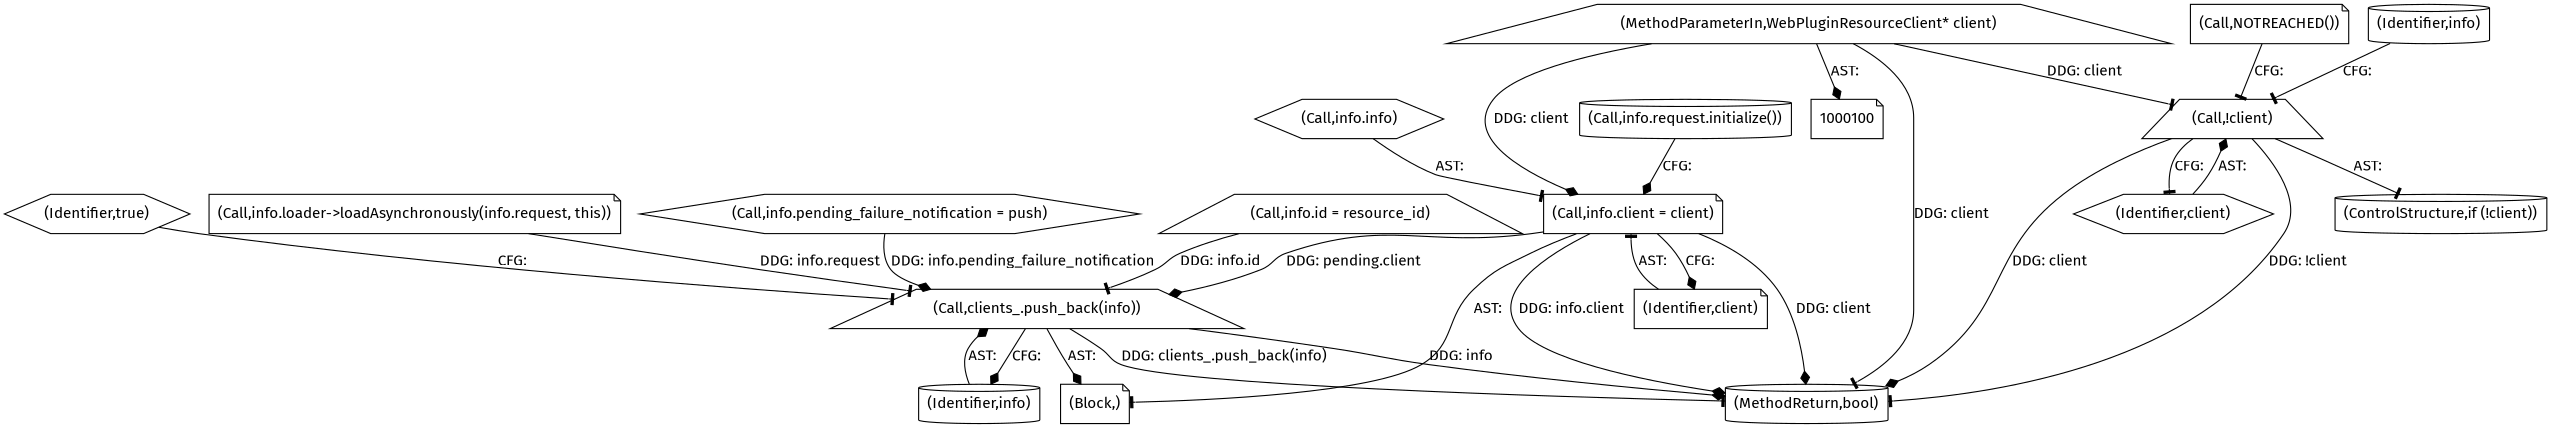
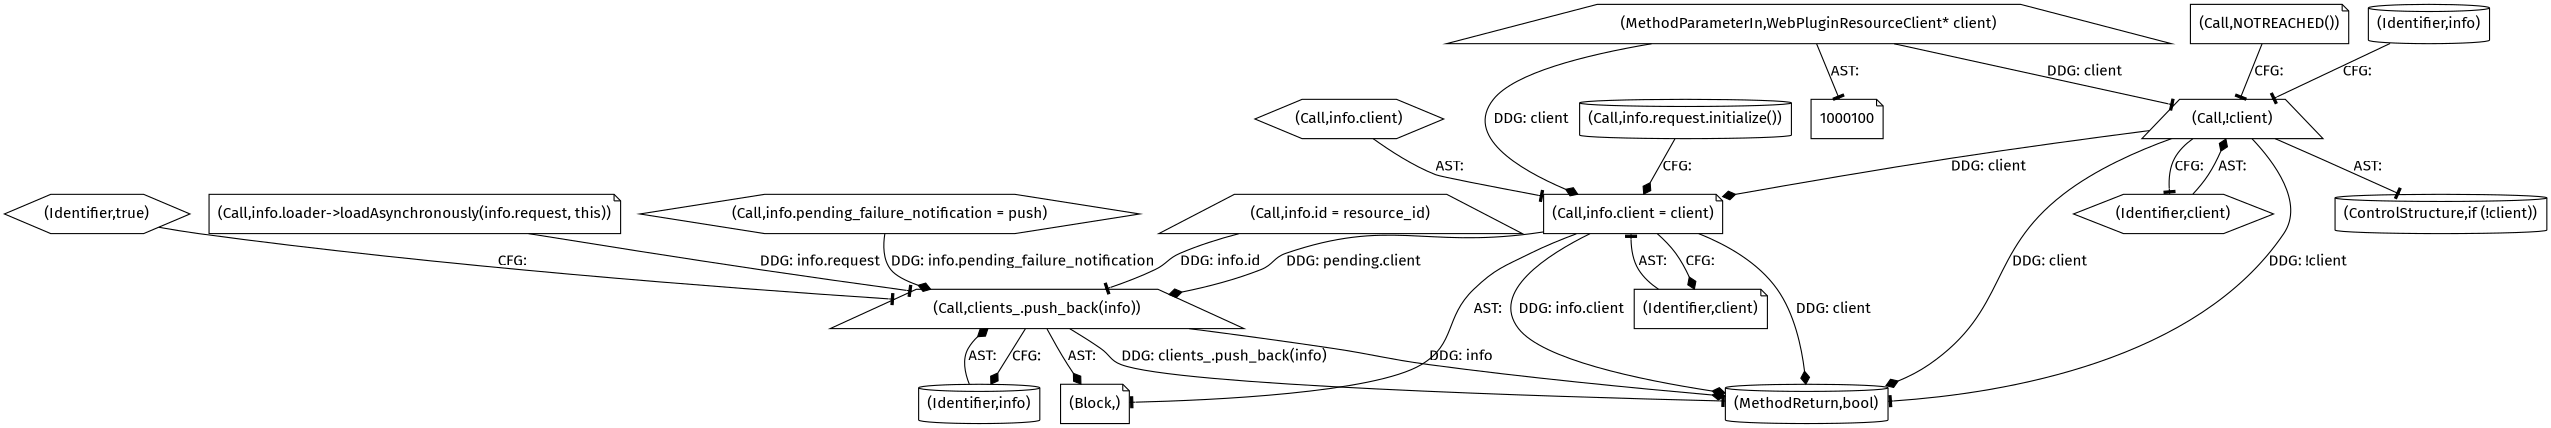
  digraph {
    fontname="Fira Sans"
    node [fontname="Fira Sans" shape=note]
    edge [arrowhead=tee fontname="Fira Sans"]
    n1 [label="(Call,!client)" shape=trapezium]
    n2 [label="(Call,info.client = client)"]
    n3 [label="(ControlStructure,if (!client))" shape=cylinder]
    n4 [label="(Identifier,client)" shape=hexagon]
    n5 [label="(MethodReturn,bool)" shape=cylinder]
    n6 [label="(Call,clients_.push_back(info))" shape=trapezium]
    n7 [label="(Identifier,client)"]
    n8 [label="(Block,)"]
    n9 [label="(MethodParameterIn,WebPluginResourceClient* client)" shape=trapezium]
    1000100
    n11 [label="(Identifier,info)" shape=cylinder]
    n12 [label="(Call,info.request.initialize())" shape=cylinder]
    n13 [label="(Call,NOTREACHED())"]
    n14 [label="(Identifier,info)" shape=cylinder]
    n15 [label="(Call,info.pending_failure_notification = push)" shape=hexagon]
    n16 [label="(Call,info.id = resource_id)" shape=trapezium]
-   n17 [label="(Call,info.info)" shape=hexagon]
+   n17 [label="(Call,info.client)" shape=hexagon]
    n18 [label="(Identifier,true)" shape=hexagon]
    n19 [label="(Call,info.loader->loadAsynchronously(info.request, this))"]
+   n1 -> n2 [arrowhead=diamond label="DDG: client"]
    n1 -> n3 [label="AST: "]
    n1 -> n4 [label="CFG: "]
    n1 -> n5 [arrowhead=diamond label="DDG: client"]
    n1 -> n5 [label="DDG: !client"]
    n2 -> n5 [arrowhead=diamond label="DDG: client"]
    n2 -> n5 [arrowhead=diamond label="DDG: info.client"]
    n2 -> n6 [arrowhead=diamond label="DDG: pending.client"]
    n2 -> n7 [arrowhead=diamond label="CFG: "]
    n2 -> n8 [label="AST: "]
    n4 -> n1 [arrowhead=diamond label="AST: "]
    n6 -> n5 [arrowhead=diamond label="DDG: info"]
    n6 -> n5 [label="DDG: clients_.push_back(info)"]
    n6 -> n8 [arrowhead=diamond label="AST: "]
    n6 -> n11 [arrowhead=diamond label="CFG: "]
    n7 -> n2 [label="AST: "]
    n9 -> n1 [label="DDG: client"]
    n9 -> n2 [arrowhead=diamond label="DDG: client"]
-   n9 -> n5 [label="DDG: client"]
-   n9 -> 1000100 [arrowhead=diamond label="AST: "]
+   n9 -> 1000100 [label="AST: "]
    n11 -> n6 [arrowhead=diamond label="AST: "]
    n12 -> n2 [arrowhead=diamond label="CFG: "]
    n13 -> n1 [label="CFG: "]
    n14 -> n1 [label="CFG: "]
    n15 -> n6 [arrowhead=diamond label="DDG: info.pending_failure_notification"]
    n16 -> n6 [label="DDG: info.id"]
    n17 -> n2 [label="AST: "]
    n18 -> n6 [label="CFG: "]
    n19 -> n6 [label="DDG: info.request"]
  }
